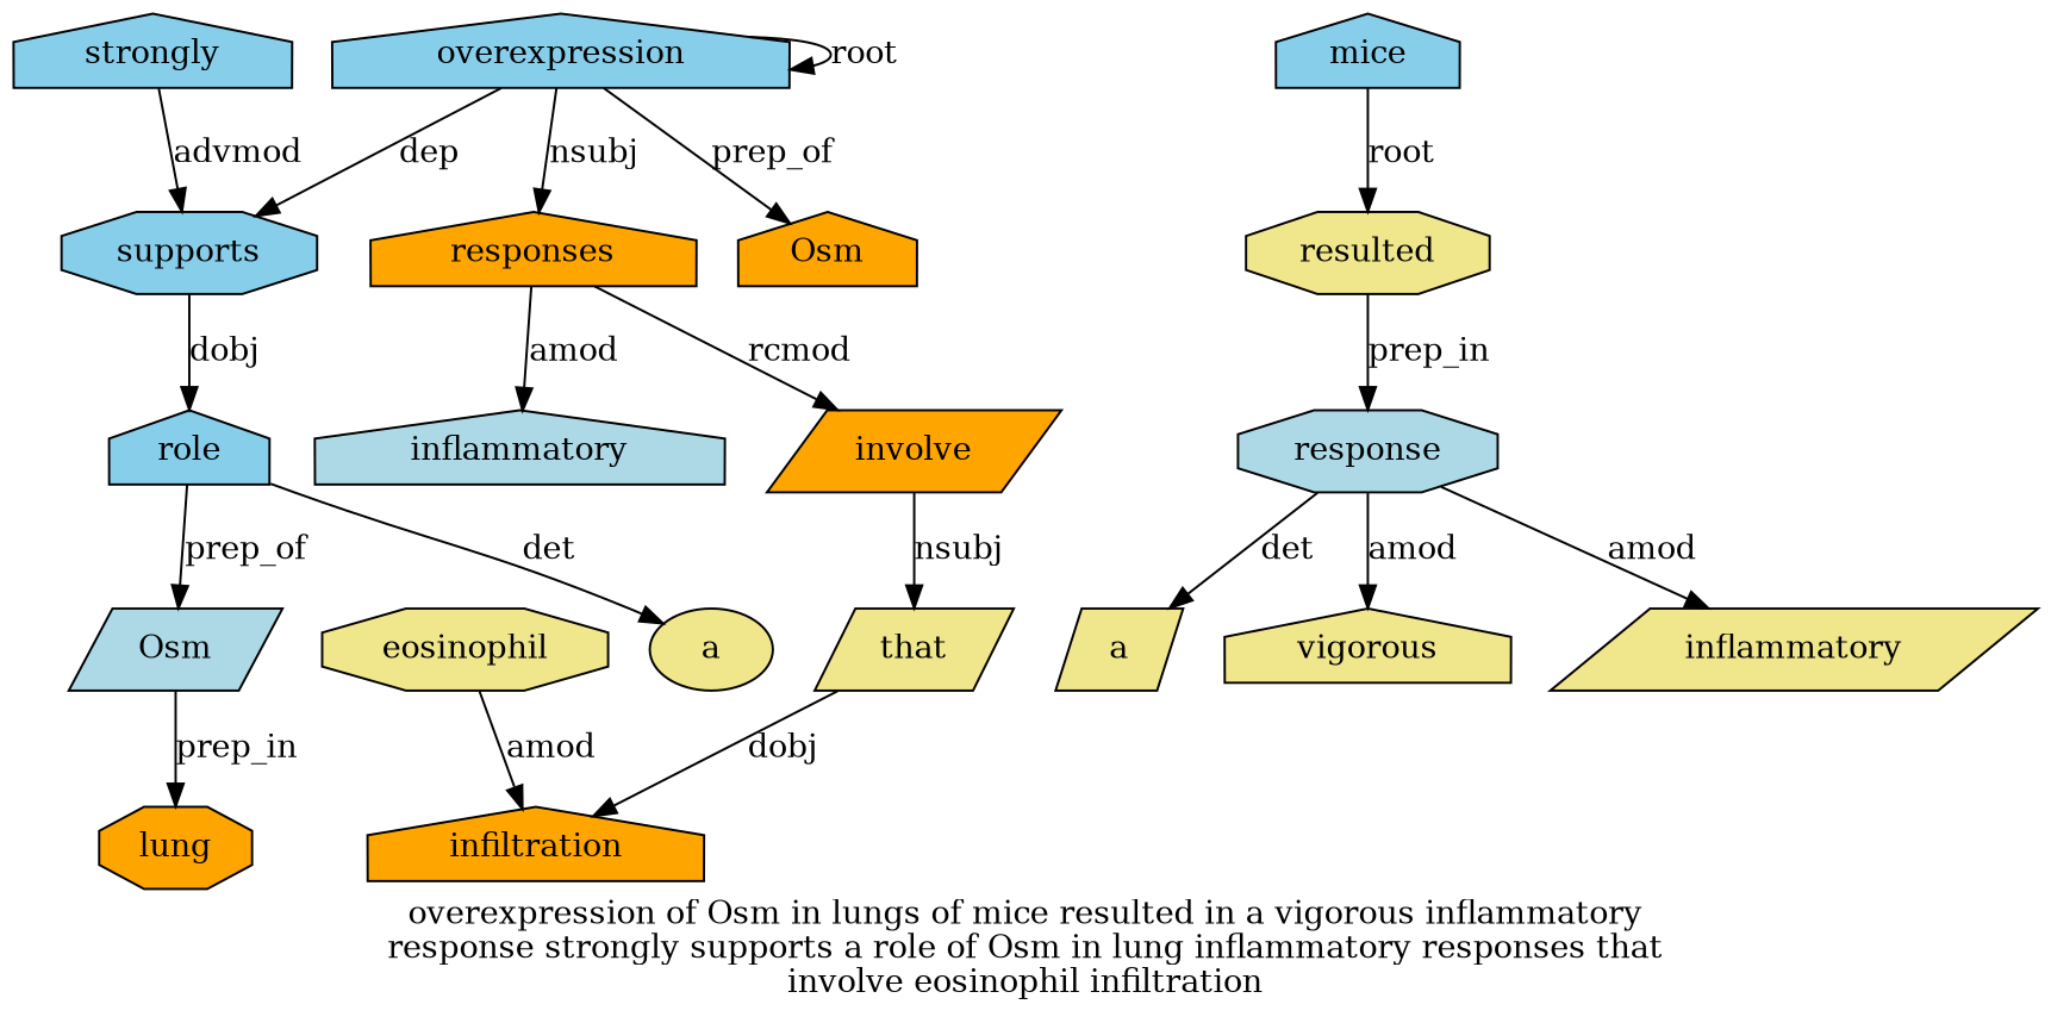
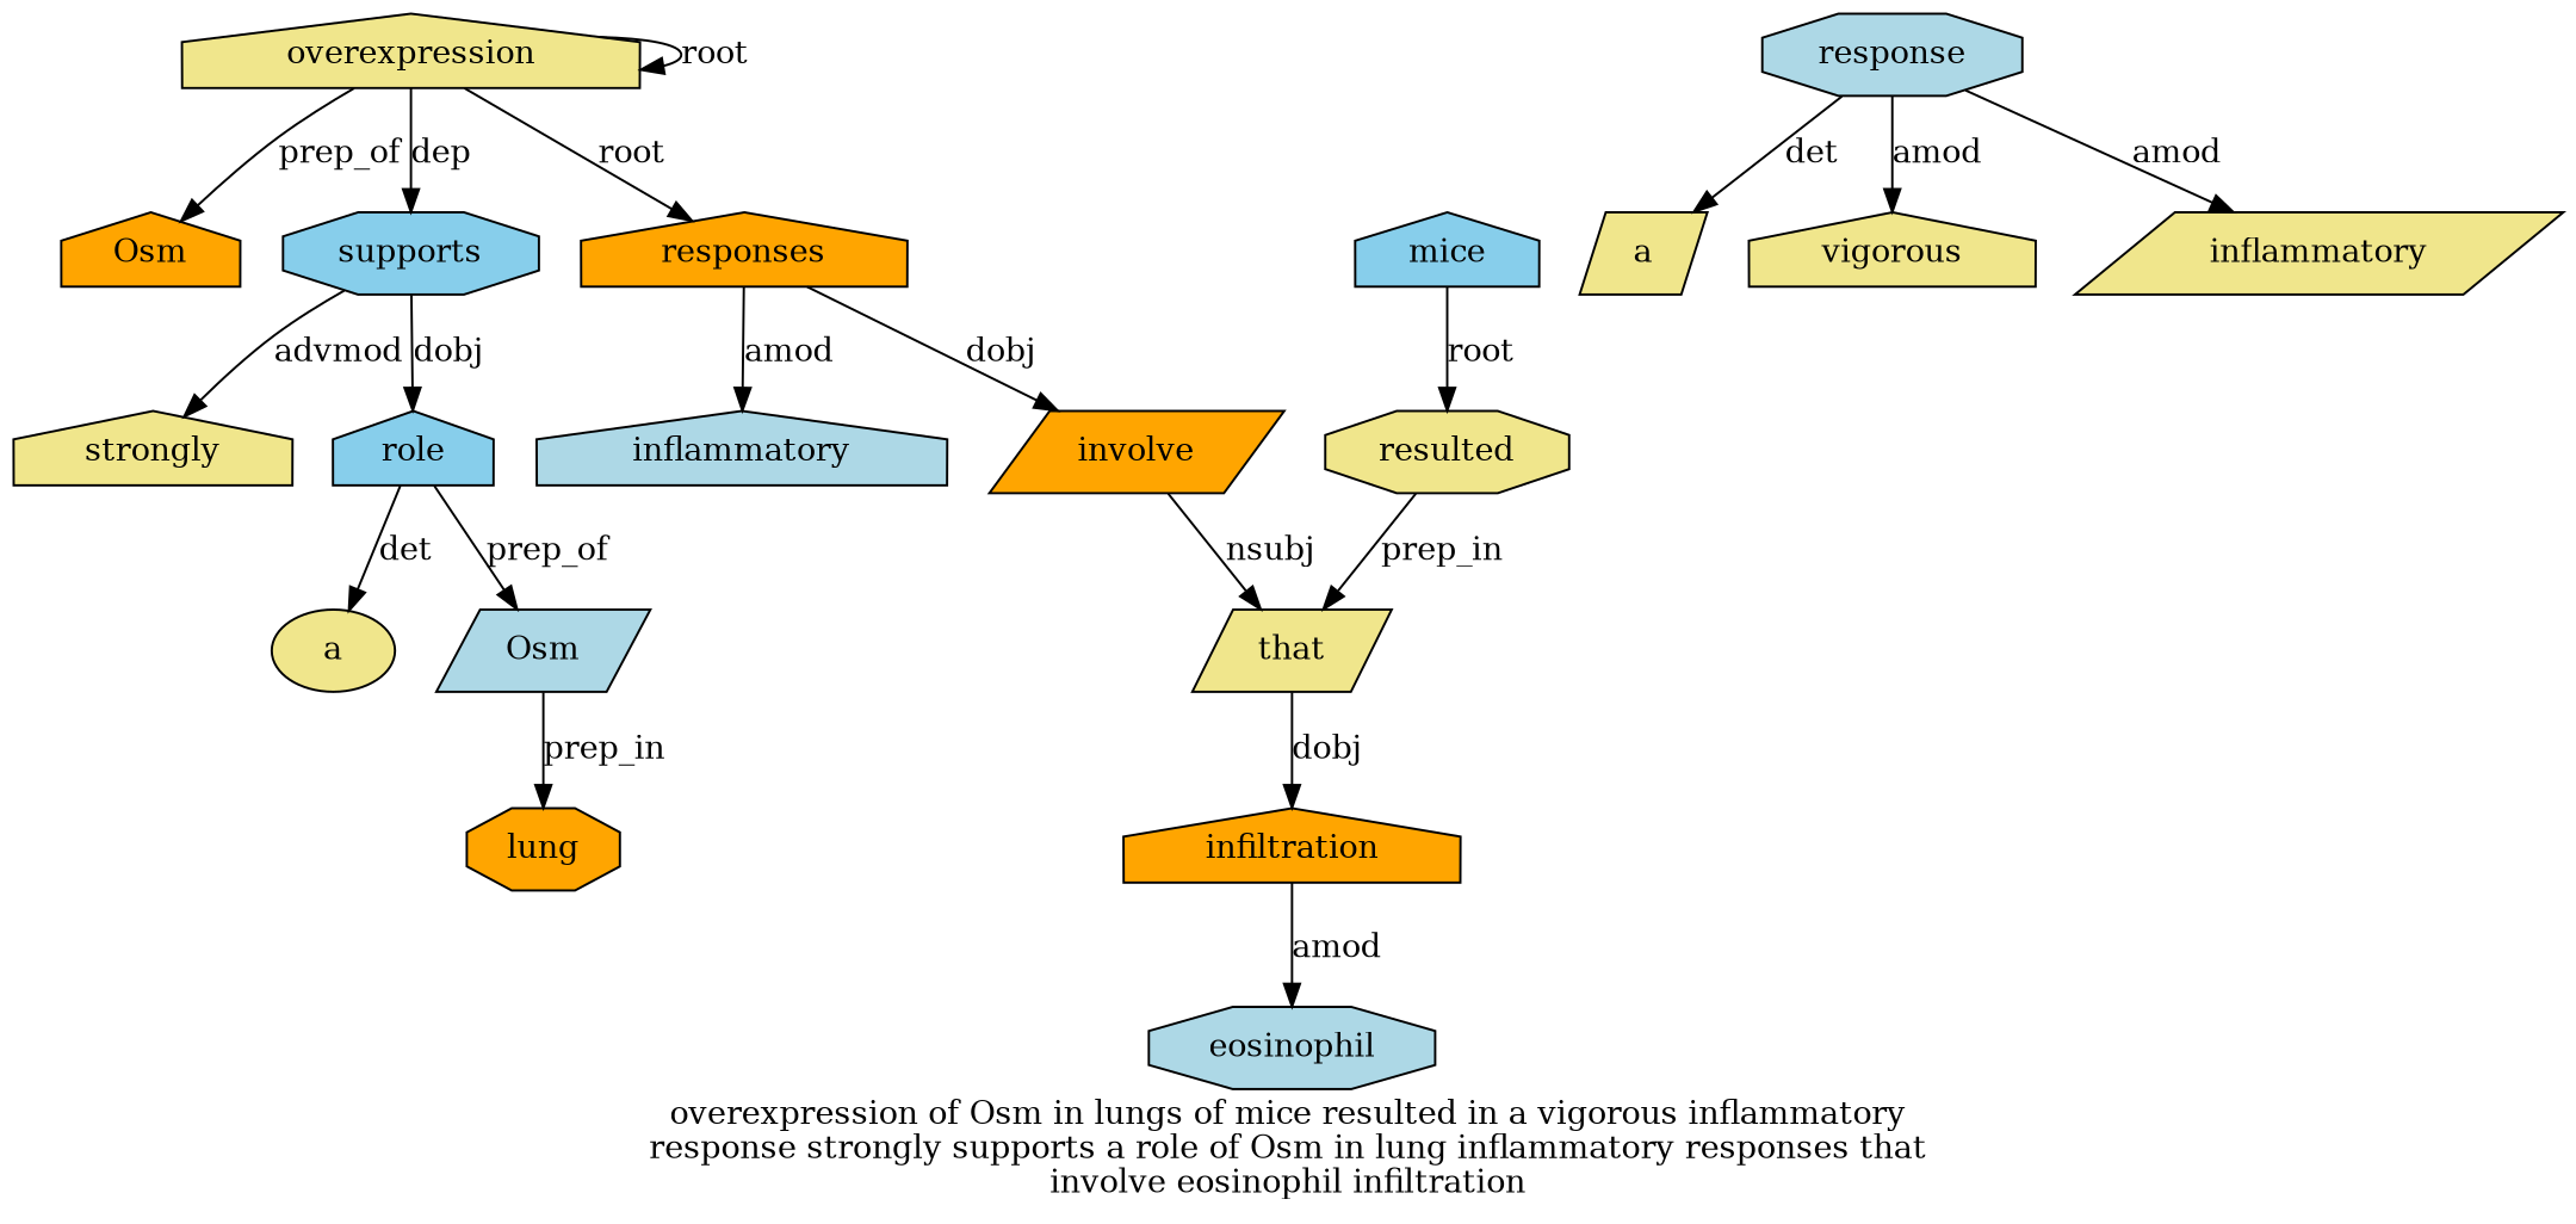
  digraph {
    label="overexpression of Osm in lungs of mice resulted in a vigorous inflammatory\nresponse strongly supports a role of Osm in lung inflammatory responses that\ninvolve eosinophil infiltration"
    node [fillcolor=khaki shape=house style=filled]
-   n1 [fillcolor=skyblue label=overexpression]
+   n1 [label=overexpression]
    n2 [fillcolor=orange label=Osm]
    n3 [fillcolor=skyblue label=supports shape=octagon]
    n4 [fillcolor=orange label=responses]
-   n5 [fillcolor=skyblue label=strongly]
+   n5 [label=strongly]
    n6 [fillcolor=skyblue label=role]
    n7 [fillcolor=lightblue label=inflammatory]
    n8 [fillcolor=orange label=involve shape=parallelogram]
    n9 [fillcolor=skyblue label=mice]
    n10 [label=resulted shape=octagon]
    n11 [fillcolor=lightblue label=response shape=octagon]
    n12 [label=a shape=parallelogram]
    n13 [label=vigorous]
    n14 [label=inflammatory shape=parallelogram]
    n15 [label=a shape=ellipse]
    n16 [fillcolor=lightblue label=Osm shape=parallelogram]
    n17 [fillcolor=orange label=lung shape=octagon]
    n18 [label=that shape=parallelogram]
    n19 [fillcolor=orange label=infiltration]
-   n20 [label=eosinophil shape=octagon]
+   n20 [fillcolor=lightblue label=eosinophil shape=octagon]
    n1 -> n1 [label=root]
    n1 -> n2 [label=prep_of]
    n1 -> n3 [label=dep]
-   n1 -> n4 [label=nsubj]
-   n5 -> n3 [label=advmod]
+   n1 -> n4 [label=root]
+   n3 -> n5 [label=advmod]
    n3 -> n6 [label=dobj]
    n4 -> n7 [label=amod]
-   n4 -> n8 [label=rcmod]
+   n4 -> n8 [label=dobj]
    n6 -> n15 [label=det]
    n6 -> n16 [label=prep_of]
    n8 -> n18 [label=nsubj]
    n9 -> n10 [label=root]
-   n10 -> n11 [label=prep_in]
+   n10 -> n18 [label=prep_in]
    n11 -> n12 [label=det]
    n11 -> n13 [label=amod]
    n11 -> n14 [label=amod]
    n16 -> n17 [label=prep_in]
    n18 -> n19 [label=dobj]
-   n20 -> n19 [label=amod]
+   n19 -> n20 [label=amod]
  }
